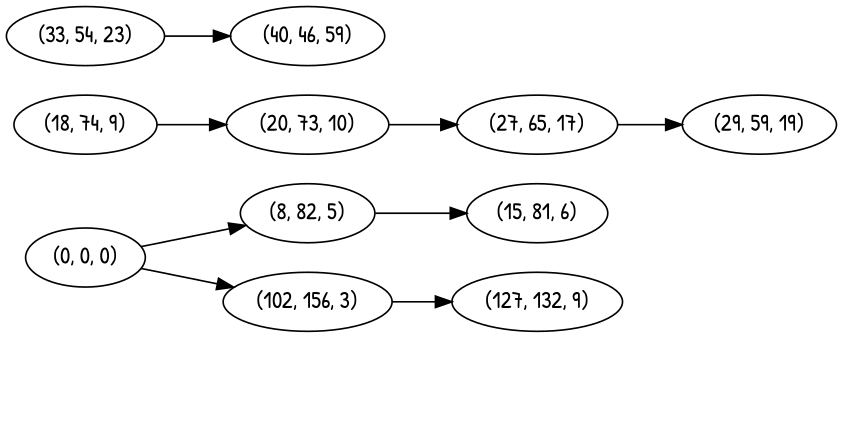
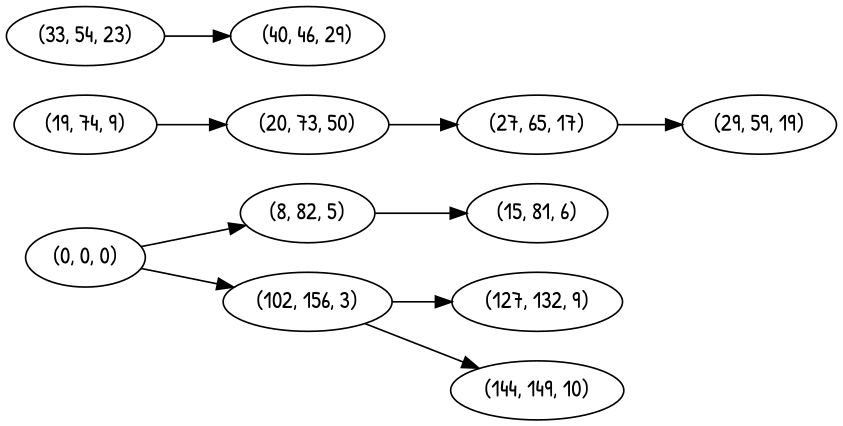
  digraph {
    fontname="Patrick Hand"
    rankdir=LR
    node [fontname="Patrick Hand"]
    edge [fontname="Patrick Hand"]
    "(0, 0, 0)"
    "(8, 82, 5)"
    "(102, 156, 3)"
    "(15, 81, 6)"
    "(127, 132, 9)"
-   "(18, 74, 9)"
-   "(20, 73, 10)"
+   "(144, 149, 10)"
+   "(18, 74, 9)" [label="(19, 74, 9)"]
+   "(20, 73, 10)" [label="(20, 73, 50)"]
    "(27, 65, 17)"
    "(29, 59, 19)"
    "(33, 54, 23)"
-   "(40, 46, 29)" [label="(40, 46, 59)"]
+   "(40, 46, 29)"
    "(0, 0, 0)" -> "(8, 82, 5)"
    "(0, 0, 0)" -> "(102, 156, 3)"
    "(8, 82, 5)" -> "(15, 81, 6)"
    "(102, 156, 3)" -> "(127, 132, 9)"
+   "(102, 156, 3)" -> "(144, 149, 10)"
    "(18, 74, 9)" -> "(20, 73, 10)"
    "(20, 73, 10)" -> "(27, 65, 17)"
    "(27, 65, 17)" -> "(29, 59, 19)"
    "(33, 54, 23)" -> "(40, 46, 29)"
  }
